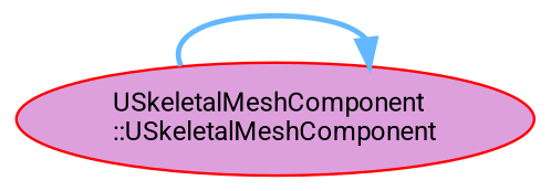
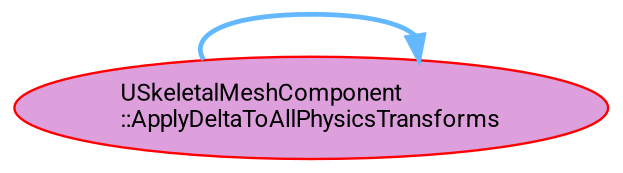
  digraph {
    rankdir=LR
    fontname=Roboto
-   n1 [color=red fillcolor=plum fontcolor=black fontname=Roboto fontsize=10 height=0.2 label="USkeletalMeshComponent\l::USkeletalMeshComponent" shape=ellipse style=filled width=0.4]
+   n1 [color=red fillcolor=plum fontcolor=black fontname=Roboto fontsize=10 height=0.2 label="USkeletalMeshComponent\l::ApplyDeltaToAllPhysicsTransforms" shape=ellipse style=filled width=0.4]
    n1 -> n1 [color=steelblue1 fontname=Roboto fontsize=10 labelfontname=Helvetica labelfontsize=10 style=bold]
  }
